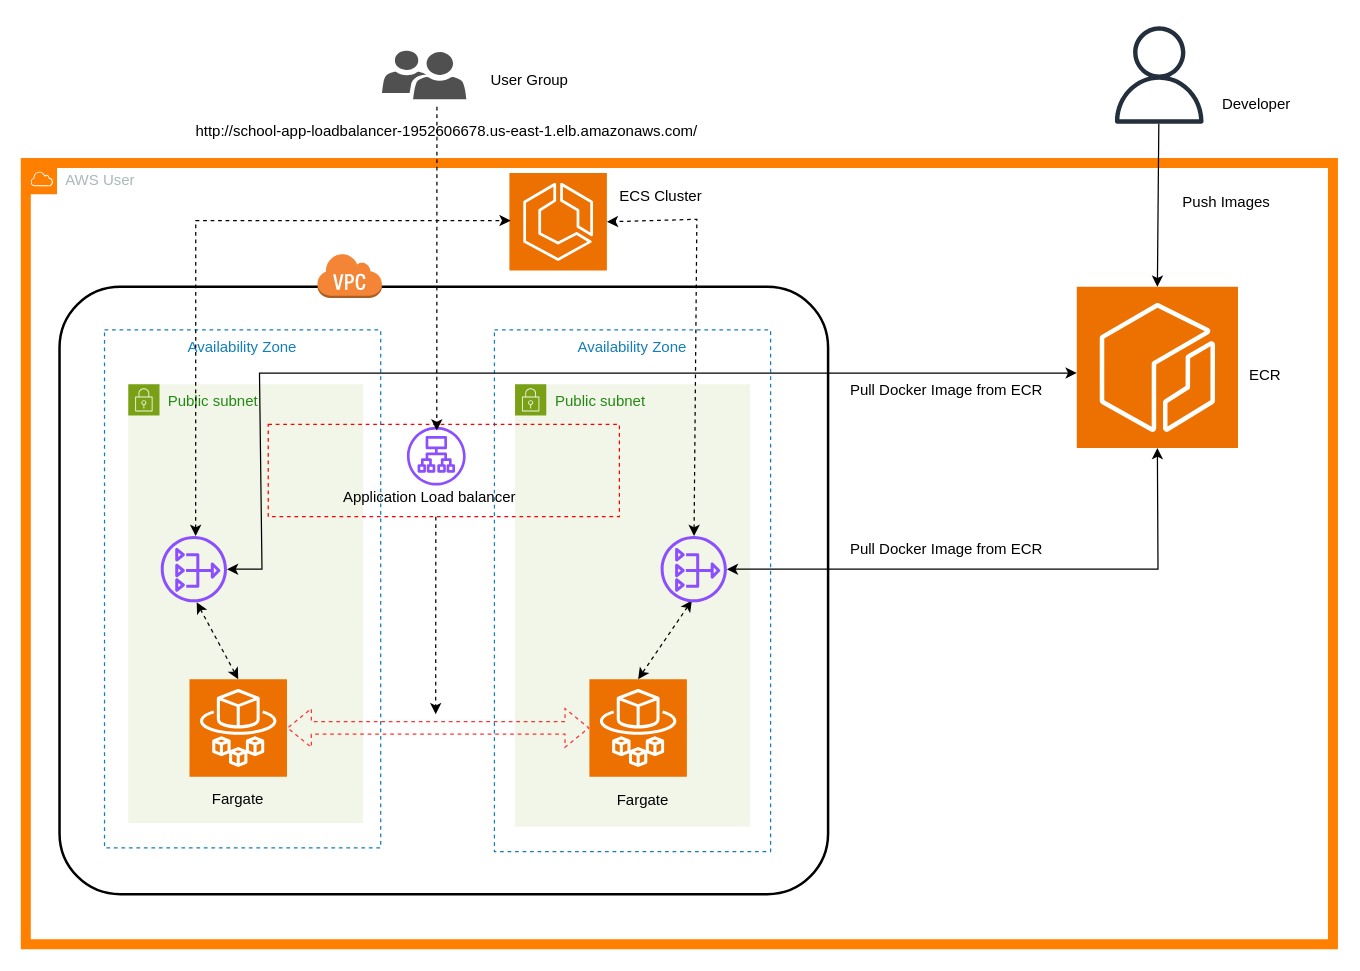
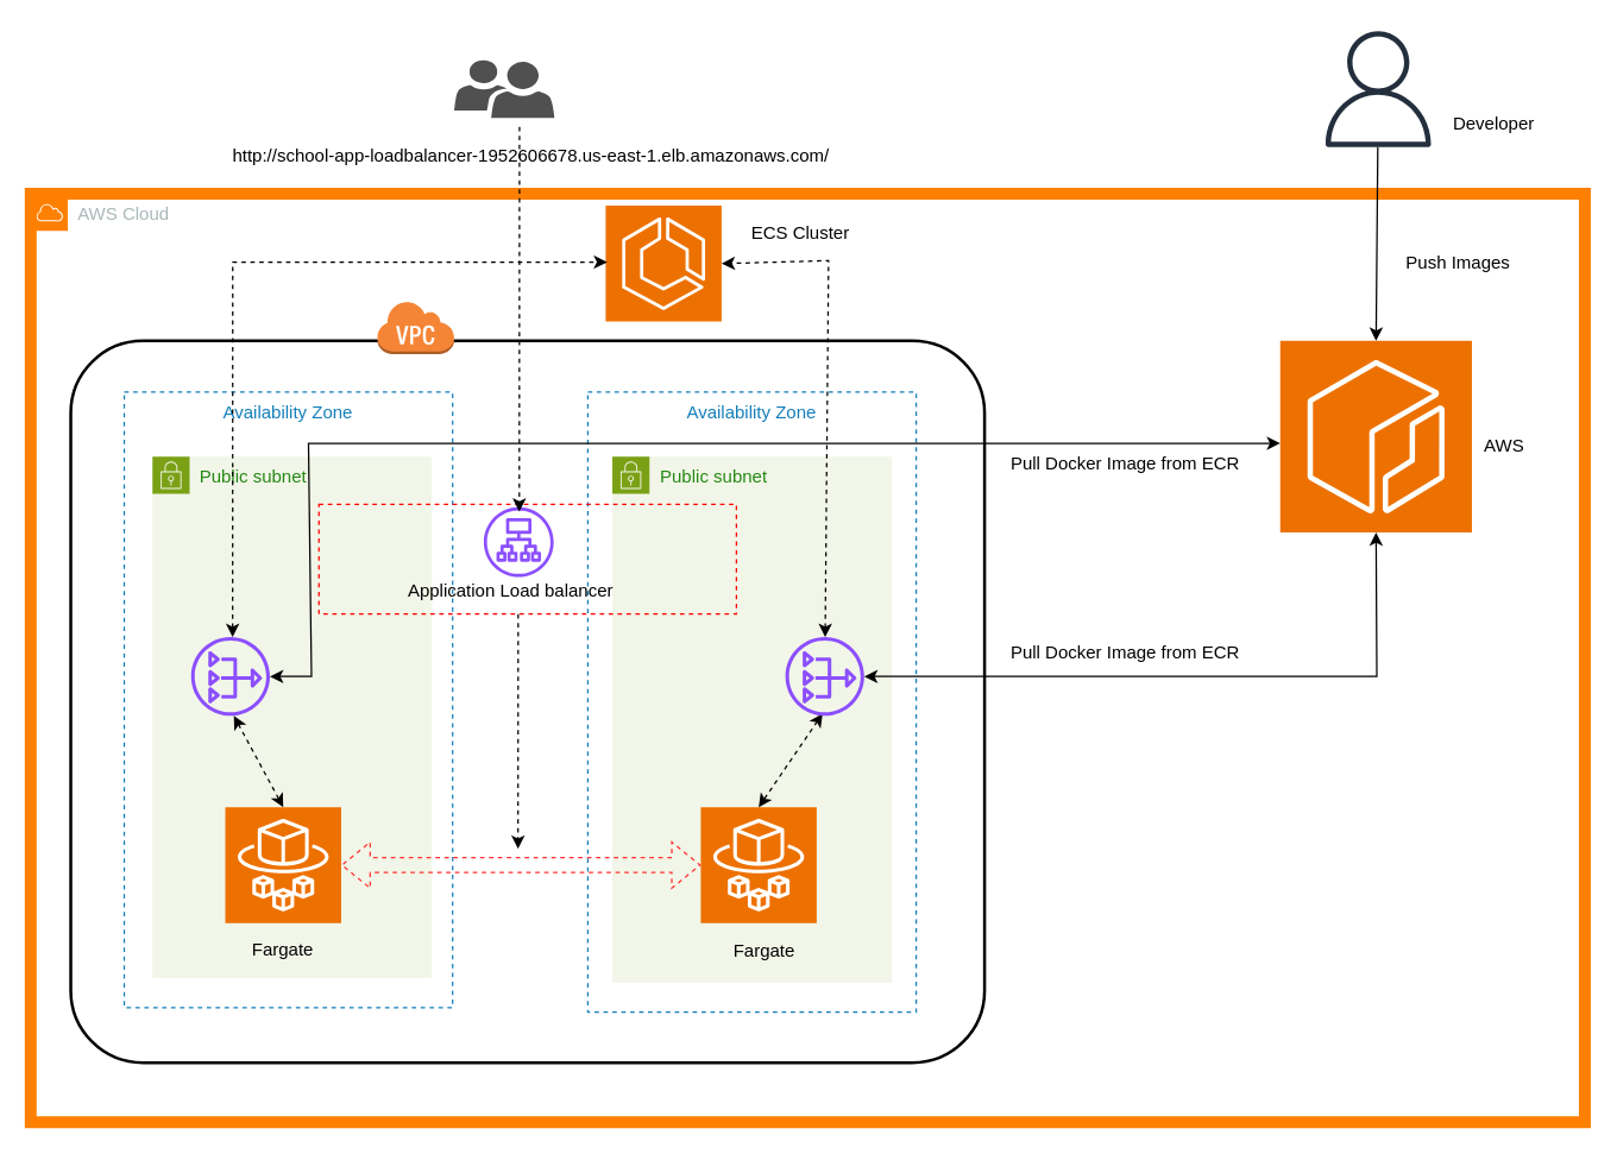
  <mxCell id="0" />
  <mxCell id="1" parent="0" />
- <mxCell id="2" value="AWS User" style="sketch=0;outlineConnect=0;gradientColor=none;html=1;whiteSpace=wrap;fontSize=12;fontStyle=0;shape=mxgraph.aws4.group;grIcon=mxgraph.aws4.group_aws_cloud;strokeColor=#FF8000;fillColor=none;verticalAlign=top;align=left;spacingLeft=30;fontColor=#AAB7B8;strokeWidth=8;" vertex="1" parent="1"><mxGeometry x="20" y="130" width="1046" height="625" as="geometry" /></mxCell>
+ <mxCell id="2" value="AWS Cloud" style="sketch=0;outlineConnect=0;gradientColor=none;html=1;whiteSpace=wrap;fontSize=12;fontStyle=0;shape=mxgraph.aws4.group;grIcon=mxgraph.aws4.group_aws_cloud;strokeColor=#FF8000;fillColor=none;verticalAlign=top;align=left;spacingLeft=30;fontColor=#AAB7B8;strokeWidth=8;" vertex="1" parent="1"><mxGeometry x="20" y="130" width="1046" height="625" as="geometry" /></mxCell>
  <mxCell id="3" value="" style="rounded=1;arcSize=10;dashed=0;fillColor=none;gradientColor=none;strokeWidth=2;" vertex="1" parent="1"><mxGeometry x="47" y="229" width="615" height="486" as="geometry" /></mxCell>
  <mxCell id="4" value="" style="dashed=0;html=1;shape=mxgraph.aws3.virtual_private_cloud;fillColor=#F58536;gradientColor=none;dashed=0;" vertex="1" parent="1"><mxGeometry x="253" y="202" width="52" height="36" as="geometry" /></mxCell>
  <mxCell id="5" value="Availability Zone" style="fillColor=none;strokeColor=#147EBA;dashed=1;verticalAlign=top;fontStyle=0;fontColor=#147EBA;whiteSpace=wrap;html=1;" vertex="1" parent="1"><mxGeometry x="83" y="263.5" width="221" height="414.5" as="geometry" /></mxCell>
  <mxCell id="6" value="Availability Zone" style="fillColor=none;strokeColor=#147EBA;dashed=1;verticalAlign=top;fontStyle=0;fontColor=#147EBA;whiteSpace=wrap;html=1;" vertex="1" parent="1"><mxGeometry x="395" y="263.5" width="221" height="417.5" as="geometry" /></mxCell>
  <mxCell id="7" value="Public subnet" style="points=[[0,0],[0.25,0],[0.5,0],[0.75,0],[1,0],[1,0.25],[1,0.5],[1,0.75],[1,1],[0.75,1],[0.5,1],[0.25,1],[0,1],[0,0.75],[0,0.5],[0,0.25]];outlineConnect=0;gradientColor=none;html=1;whiteSpace=wrap;fontSize=12;fontStyle=0;container=1;pointerEvents=0;collapsible=0;recursiveResize=0;shape=mxgraph.aws4.group;grIcon=mxgraph.aws4.group_security_group;grStroke=0;strokeColor=#7AA116;fillColor=#F2F6E8;verticalAlign=top;align=left;spacingLeft=30;fontColor=#248814;dashed=0;" vertex="1" parent="1"><mxGeometry x="102" y="307" width="188" height="351" as="geometry" /></mxCell>
  <mxCell id="8" value="" style="sketch=0;points=[[0,0,0],[0.25,0,0],[0.5,0,0],[0.75,0,0],[1,0,0],[0,1,0],[0.25,1,0],[0.5,1,0],[0.75,1,0],[1,1,0],[0,0.25,0],[0,0.5,0],[0,0.75,0],[1,0.25,0],[1,0.5,0],[1,0.75,0]];outlineConnect=0;fontColor=#232F3E;fillColor=#ED7100;strokeColor=#ffffff;dashed=0;verticalLabelPosition=bottom;verticalAlign=top;align=center;html=1;fontSize=12;fontStyle=0;aspect=fixed;shape=mxgraph.aws4.resourceIcon;resIcon=mxgraph.aws4.fargate;" vertex="1" parent="7"><mxGeometry x="49" y="236" width="78" height="78" as="geometry" /></mxCell>
  <mxCell id="9" value="" style="sketch=0;outlineConnect=0;fontColor=#232F3E;gradientColor=none;fillColor=#8C4FFF;strokeColor=none;dashed=0;verticalLabelPosition=bottom;verticalAlign=top;align=center;html=1;fontSize=12;fontStyle=0;aspect=fixed;pointerEvents=1;shape=mxgraph.aws4.nat_gateway;" vertex="1" parent="7"><mxGeometry x="26" y="121.5" width="53" height="53" as="geometry" /></mxCell>
  <mxCell id="10" value="" style="endArrow=classic;startArrow=classic;html=1;rounded=0;entryX=0.5;entryY=0;entryDx=0;entryDy=0;entryPerimeter=0;dashed=1;" edge="1" parent="7" target="8"><mxGeometry width="50" height="50" relative="1" as="geometry"><mxPoint x="54.76" y="174.5" as="sourcePoint" /><mxPoint x="-13.001" y="310.5" as="targetPoint" /></mxGeometry></mxCell>
  <mxCell id="11" value="Fargate" style="text;html=1;strokeColor=none;fillColor=none;align=center;verticalAlign=middle;whiteSpace=wrap;rounded=0;" vertex="1" parent="7"><mxGeometry x="48" y="317" width="80" height="30" as="geometry" /></mxCell>
  <mxCell id="12" value="Public subnet" style="points=[[0,0],[0.25,0],[0.5,0],[0.75,0],[1,0],[1,0.25],[1,0.5],[1,0.75],[1,1],[0.75,1],[0.5,1],[0.25,1],[0,1],[0,0.75],[0,0.5],[0,0.25]];outlineConnect=0;gradientColor=none;html=1;whiteSpace=wrap;fontSize=12;fontStyle=0;container=1;pointerEvents=0;collapsible=0;recursiveResize=0;shape=mxgraph.aws4.group;grIcon=mxgraph.aws4.group_security_group;grStroke=0;strokeColor=#7AA116;fillColor=#F2F6E8;verticalAlign=top;align=left;spacingLeft=30;fontColor=#248814;dashed=0;" vertex="1" parent="1"><mxGeometry x="411.5" y="307" width="188" height="354" as="geometry" /></mxCell>
  <mxCell id="13" value="" style="sketch=0;points=[[0,0,0],[0.25,0,0],[0.5,0,0],[0.75,0,0],[1,0,0],[0,1,0],[0.25,1,0],[0.5,1,0],[0.75,1,0],[1,1,0],[0,0.25,0],[0,0.5,0],[0,0.75,0],[1,0.25,0],[1,0.5,0],[1,0.75,0]];outlineConnect=0;fontColor=#232F3E;fillColor=#ED7100;strokeColor=#ffffff;dashed=0;verticalLabelPosition=bottom;verticalAlign=top;align=center;html=1;fontSize=12;fontStyle=0;aspect=fixed;shape=mxgraph.aws4.resourceIcon;resIcon=mxgraph.aws4.fargate;" vertex="1" parent="12"><mxGeometry x="59.5" y="236" width="78" height="78" as="geometry" /></mxCell>
  <mxCell id="14" value="" style="endArrow=classic;startArrow=classic;html=1;rounded=0;entryX=0.5;entryY=0;entryDx=0;entryDy=0;entryPerimeter=0;dashed=1;" edge="1" parent="12" target="13"><mxGeometry width="50" height="50" relative="1" as="geometry"><mxPoint x="141.5" y="173" as="sourcePoint" /><mxPoint x="174.74" y="254.5" as="targetPoint" /></mxGeometry></mxCell>
  <mxCell id="15" value="" style="sketch=0;outlineConnect=0;fontColor=#232F3E;gradientColor=none;fillColor=#8C4FFF;strokeColor=none;dashed=0;verticalLabelPosition=bottom;verticalAlign=top;align=center;html=1;fontSize=12;fontStyle=0;aspect=fixed;pointerEvents=1;shape=mxgraph.aws4.application_load_balancer;" vertex="1" parent="1"><mxGeometry x="325" y="341" width="47" height="47" as="geometry" /></mxCell>
  <mxCell id="16" value="" style="rounded=0;whiteSpace=wrap;html=1;shadow=0;glass=0;fillColor=none;dashed=1;strokeColor=#FF0000;" vertex="1" parent="1"><mxGeometry x="214" y="339" width="281" height="74" as="geometry" /></mxCell>
  <mxCell id="17" value="" style="sketch=0;pointerEvents=1;shadow=0;dashed=0;html=1;strokeColor=none;labelPosition=center;verticalLabelPosition=bottom;verticalAlign=top;align=center;fillColor=#505050;shape=mxgraph.mscae.intune.user_group" vertex="1" parent="1"><mxGeometry x="305" y="40" width="67.5" height="39" as="geometry" /></mxCell>
  <mxCell id="18" value="" style="endArrow=classic;html=1;rounded=0;entryX=0.48;entryY=0;entryDx=0;entryDy=0;entryPerimeter=0;dashed=1;" edge="1" parent="1"><mxGeometry width="50" height="50" relative="1" as="geometry"><mxPoint x="349" y="85" as="sourcePoint" /><mxPoint x="348.88" y="344" as="targetPoint" /></mxGeometry></mxCell>
  <mxCell id="19" value="" style="endArrow=classic;html=1;rounded=0;dashed=1;" edge="1" parent="1"><mxGeometry width="50" height="50" relative="1" as="geometry"><mxPoint x="348.12" y="413" as="sourcePoint" /><mxPoint x="348" y="571" as="targetPoint" /></mxGeometry></mxCell>
  <mxCell id="20" value="" style="shape=flexArrow;endArrow=classic;startArrow=classic;html=1;rounded=0;exitX=1;exitY=0.5;exitDx=0;exitDy=0;exitPerimeter=0;entryX=0;entryY=0.5;entryDx=0;entryDy=0;entryPerimeter=0;fillColor=none;strokeColor=#FF3333;dashed=1;" edge="1" parent="1" source="8" target="13"><mxGeometry width="100" height="100" relative="1" as="geometry"><mxPoint x="301" y="600.001" as="sourcePoint" /><mxPoint x="392" y="600.439" as="targetPoint" /></mxGeometry></mxCell>
  <mxCell id="21" value="" style="sketch=0;points=[[0,0,0],[0.25,0,0],[0.5,0,0],[0.75,0,0],[1,0,0],[0,1,0],[0.25,1,0],[0.5,1,0],[0.75,1,0],[1,1,0],[0,0.25,0],[0,0.5,0],[0,0.75,0],[1,0.25,0],[1,0.5,0],[1,0.75,0]];outlineConnect=0;fontColor=#232F3E;fillColor=#ED7100;strokeColor=#ffffff;dashed=0;verticalLabelPosition=bottom;verticalAlign=top;align=center;html=1;fontSize=12;fontStyle=0;aspect=fixed;shape=mxgraph.aws4.resourceIcon;resIcon=mxgraph.aws4.ecs;" vertex="1" parent="1"><mxGeometry x="407" y="138" width="78" height="78" as="geometry" /></mxCell>
  <mxCell id="22" value="" style="sketch=0;outlineConnect=0;fontColor=#232F3E;gradientColor=none;fillColor=#8C4FFF;strokeColor=none;dashed=0;verticalLabelPosition=bottom;verticalAlign=top;align=center;html=1;fontSize=12;fontStyle=0;aspect=fixed;pointerEvents=1;shape=mxgraph.aws4.nat_gateway;" vertex="1" parent="1"><mxGeometry x="528" y="428.5" width="53" height="53" as="geometry" /></mxCell>
  <mxCell id="23" value="" style="endArrow=classic;startArrow=classic;html=1;rounded=0;dashed=1;" edge="1" parent="1"><mxGeometry width="50" height="50" relative="1" as="geometry"><mxPoint x="155.927" y="428.5" as="sourcePoint" /><mxPoint x="408" y="176" as="targetPoint" /><Array as="points"><mxPoint x="156" y="176" /></Array></mxGeometry></mxCell>
  <mxCell id="24" value="" style="endArrow=classic;startArrow=classic;html=1;rounded=0;dashed=1;entryX=1;entryY=0.5;entryDx=0;entryDy=0;entryPerimeter=0;" edge="1" parent="1" source="22" target="21"><mxGeometry width="50" height="50" relative="1" as="geometry"><mxPoint x="165.927" y="438.5" as="sourcePoint" /><mxPoint x="418" y="186" as="targetPoint" /><Array as="points"><mxPoint x="557" y="175" /></Array></mxGeometry></mxCell>
  <mxCell id="25" value="" style="sketch=0;points=[[0,0,0],[0.25,0,0],[0.5,0,0],[0.75,0,0],[1,0,0],[0,1,0],[0.25,1,0],[0.5,1,0],[0.75,1,0],[1,1,0],[0,0.25,0],[0,0.5,0],[0,0.75,0],[1,0.25,0],[1,0.5,0],[1,0.75,0]];outlineConnect=0;fontColor=#232F3E;fillColor=#ED7100;strokeColor=#ffffff;dashed=0;verticalLabelPosition=bottom;verticalAlign=top;align=center;html=1;fontSize=12;fontStyle=0;aspect=fixed;shape=mxgraph.aws4.resourceIcon;resIcon=mxgraph.aws4.ecr;" vertex="1" parent="1"><mxGeometry x="861" y="229" width="129" height="129" as="geometry" /></mxCell>
  <mxCell id="26" value="" style="sketch=0;outlineConnect=0;fontColor=#232F3E;gradientColor=none;fillColor=#232F3D;strokeColor=none;dashed=0;verticalLabelPosition=bottom;verticalAlign=top;align=center;html=1;fontSize=12;fontStyle=0;aspect=fixed;pointerEvents=1;shape=mxgraph.aws4.user;" vertex="1" parent="1"><mxGeometry x="888" y="20.5" width="78" height="78" as="geometry" /></mxCell>
  <mxCell id="27" value="" style="endArrow=classic;html=1;rounded=0;entryX=0.5;entryY=0;entryDx=0;entryDy=0;entryPerimeter=0;" edge="1" parent="1" source="26" target="25"><mxGeometry width="50" height="50" relative="1" as="geometry"><mxPoint x="836" y="195" as="sourcePoint" /><mxPoint x="886" y="145" as="targetPoint" /></mxGeometry></mxCell>
  <mxCell id="28" value="" style="endArrow=classic;startArrow=classic;html=1;rounded=0;entryX=0.5;entryY=1;entryDx=0;entryDy=0;entryPerimeter=0;" edge="1" parent="1" source="22" target="25"><mxGeometry width="50" height="50" relative="1" as="geometry"><mxPoint x="904" y="467.5" as="sourcePoint" /><mxPoint x="954" y="417.5" as="targetPoint" /><Array as="points"><mxPoint x="926" y="455" /></Array></mxGeometry></mxCell>
  <mxCell id="29" value="" style="endArrow=classic;startArrow=classic;html=1;rounded=0;entryX=0.031;entryY=0.659;entryDx=0;entryDy=0;entryPerimeter=0;" edge="1" parent="1" source="9"><mxGeometry width="50" height="50" relative="1" as="geometry"><mxPoint x="147.913" y="431.5" as="sourcePoint" /><mxPoint x="860.999" y="298.011" as="targetPoint" /><Array as="points"><mxPoint x="209" y="455" /><mxPoint x="207" y="298" /></Array></mxGeometry></mxCell>
  <mxCell id="30" value="Developer" style="text;html=1;strokeColor=none;fillColor=none;align=center;verticalAlign=middle;whiteSpace=wrap;rounded=0;" vertex="1" parent="1"><mxGeometry x="975" y="67.5" width="60" height="30" as="geometry" /></mxCell>
- <mxCell id="31" value="Push Images" style="text;html=1;strokeColor=none;fillColor=none;align=center;verticalAlign=middle;whiteSpace=wrap;rounded=0;" vertex="1" parent="1"><mxGeometry x="941" y="147" width="80" height="30" as="geometry" /></mxCell>
- <mxCell id="32" value="ECR" style="text;html=1;strokeColor=none;fillColor=none;align=center;verticalAlign=middle;whiteSpace=wrap;rounded=0;" vertex="1" parent="1"><mxGeometry x="972" y="285" width="80" height="30" as="geometry" /></mxCell>
- <mxCell id="33" value="User Group&amp;nbsp;" style="text;html=1;strokeColor=none;fillColor=none;align=center;verticalAlign=middle;whiteSpace=wrap;rounded=0;" vertex="1" parent="1"><mxGeometry x="385" y="49" width="80" height="30" as="geometry" /></mxCell>
- <mxCell id="34" value="ECS Cluster&amp;nbsp;" style="text;html=1;strokeColor=none;fillColor=none;align=center;verticalAlign=middle;whiteSpace=wrap;rounded=0;" vertex="1" parent="1"><mxGeometry x="490" y="142" width="80" height="30" as="geometry" /></mxCell>
+ <mxCell id="31" value="Push Images" style="text;html=1;strokeColor=none;fillColor=none;align=center;verticalAlign=middle;whiteSpace=wrap;rounded=0;" vertex="1" parent="1"><mxGeometry x="941" y="162" width="80" height="30" as="geometry" /></mxCell>
+ <mxCell id="32" value="AWS" style="text;html=1;strokeColor=none;fillColor=none;align=center;verticalAlign=middle;whiteSpace=wrap;rounded=0;" vertex="1" parent="1"><mxGeometry x="972" y="285" width="80" height="30" as="geometry" /></mxCell>
+ <mxCell id="34" value="ECS Cluster&amp;nbsp;" style="text;html=1;strokeColor=none;fillColor=none;align=center;verticalAlign=middle;whiteSpace=wrap;rounded=0;" vertex="1" parent="1"><mxGeometry x="500" y="142" width="80" height="30" as="geometry" /></mxCell>
  <mxCell id="35" value="Application Load balancer&amp;nbsp;" style="text;html=1;strokeColor=none;fillColor=none;align=center;verticalAlign=middle;whiteSpace=wrap;rounded=0;" vertex="1" parent="1"><mxGeometry x="266" y="383" width="158" height="30" as="geometry" /></mxCell>
  <mxCell id="36" value="Pull Docker Image from ECR" style="text;html=1;strokeColor=none;fillColor=none;align=center;verticalAlign=middle;whiteSpace=wrap;rounded=0;" vertex="1" parent="1"><mxGeometry x="678" y="297" width="158" height="30" as="geometry" /></mxCell>
  <mxCell id="37" value="Pull Docker Image from ECR" style="text;html=1;strokeColor=none;fillColor=none;align=center;verticalAlign=middle;whiteSpace=wrap;rounded=0;" vertex="1" parent="1"><mxGeometry x="678" y="424" width="158" height="30" as="geometry" /></mxCell>
  <mxCell id="38" value="Fargate" style="text;html=1;strokeColor=none;fillColor=none;align=center;verticalAlign=middle;whiteSpace=wrap;rounded=0;" vertex="1" parent="1"><mxGeometry x="474" y="625" width="80" height="30" as="geometry" /></mxCell>
  <mxCell id="39" value="http://school-app-loadbalancer-1952606678.us-east-1.elb.amazonaws.com/" style="text;html=1;strokeColor=none;fillColor=none;align=center;verticalAlign=middle;whiteSpace=wrap;rounded=0;" vertex="1" parent="1"><mxGeometry x="138" y="90" width="438" height="30" as="geometry" /></mxCell>
